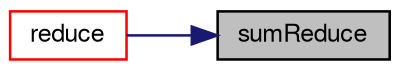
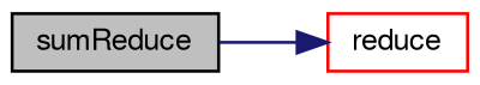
  digraph {
    rankdir=LR
    node [fontname=FreeSans fontsize=10 shape=record]
    n1 [color=black fillcolor=grey75 fontcolor=black height=0.2 label=sumReduce style=filled width=0.4]
    n2 [color=red height=0.2 label=reduce width=0.4]
-   n2 -> n1 [color=midnightblue fontname=FreeSans fontsize=10 labelfontname=FreeSans labelfontsize=10 style=solid]
+   n1 -> n2 [color=midnightblue fontname=FreeSans fontsize=10 labelfontname=FreeSans labelfontsize=10 style=solid]
  }
